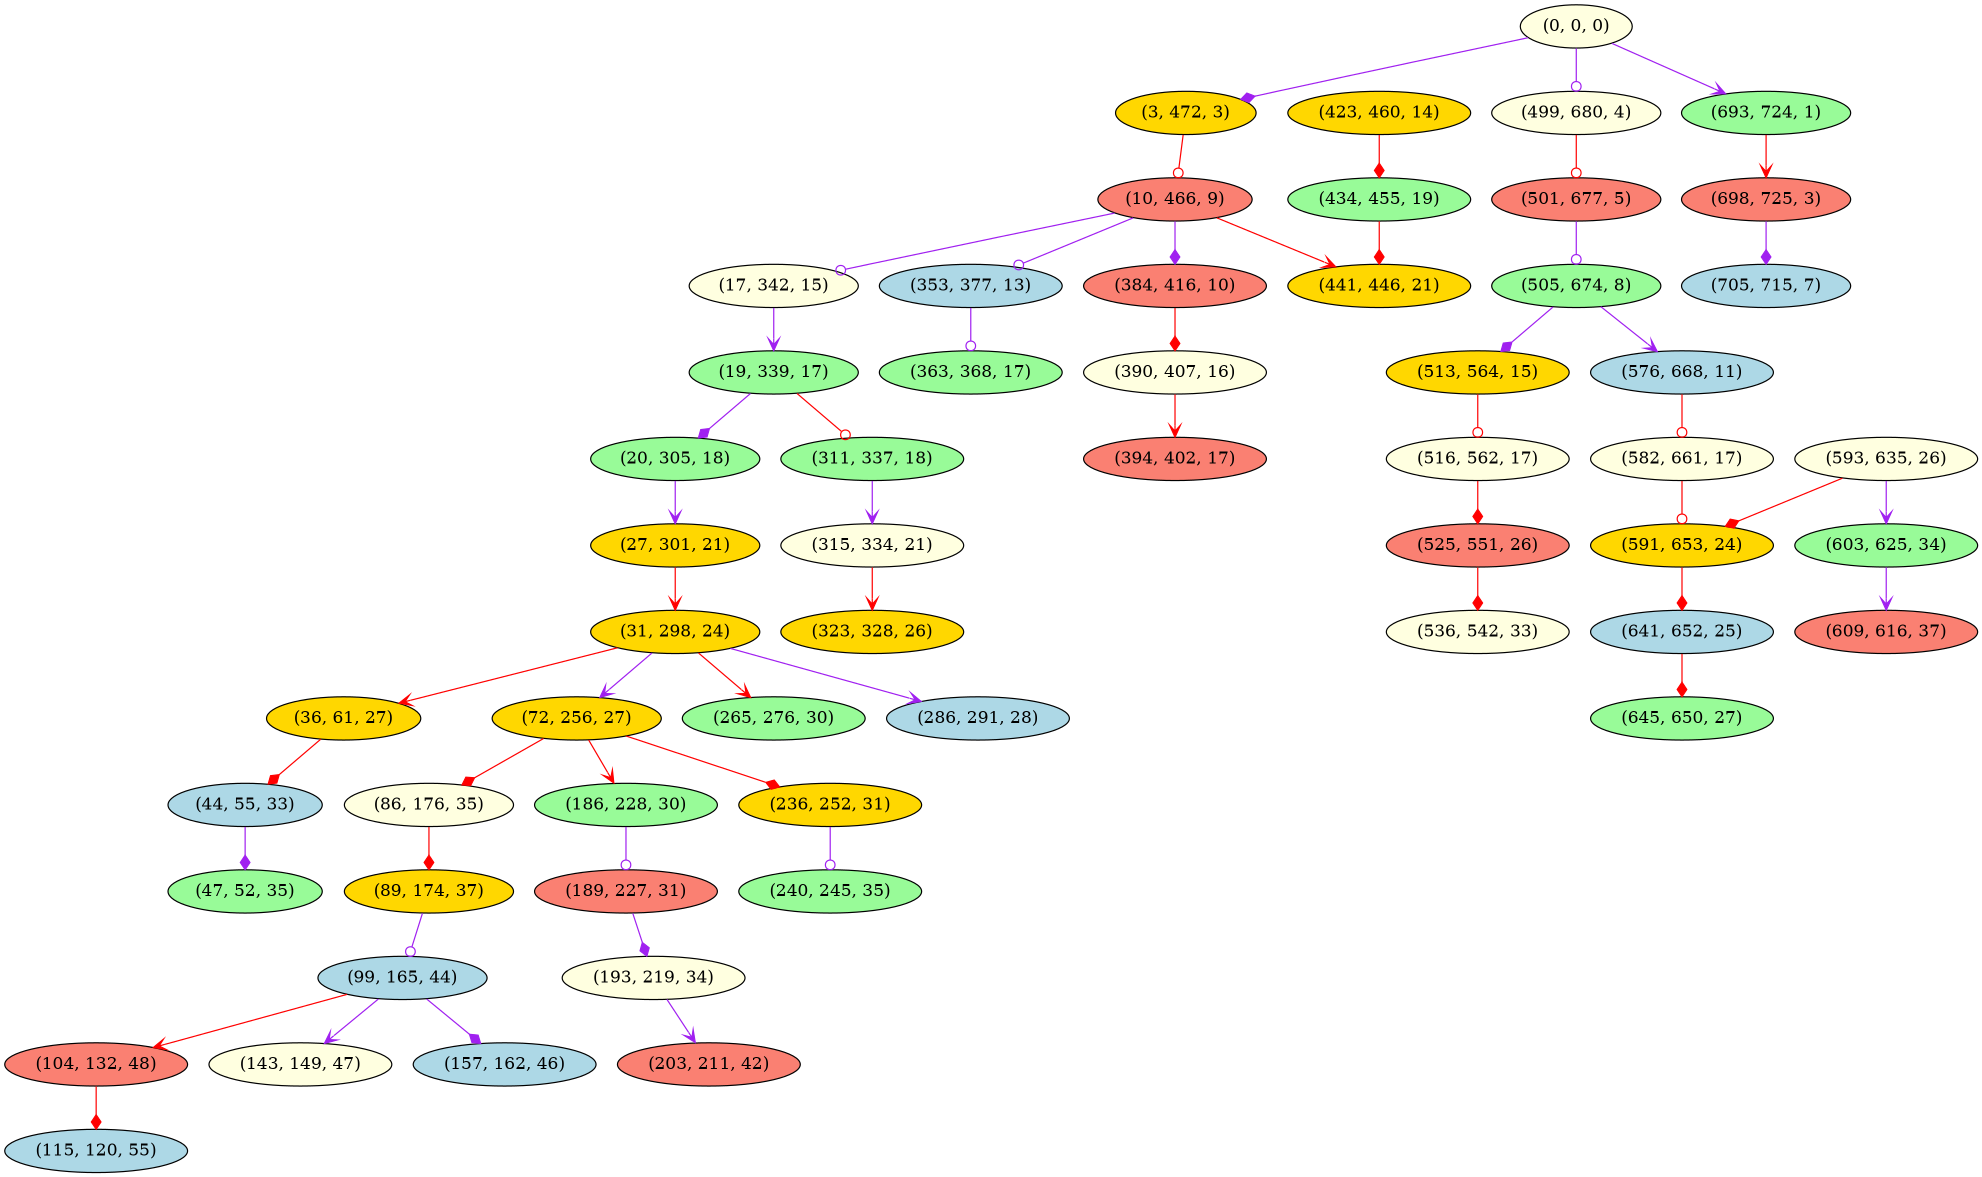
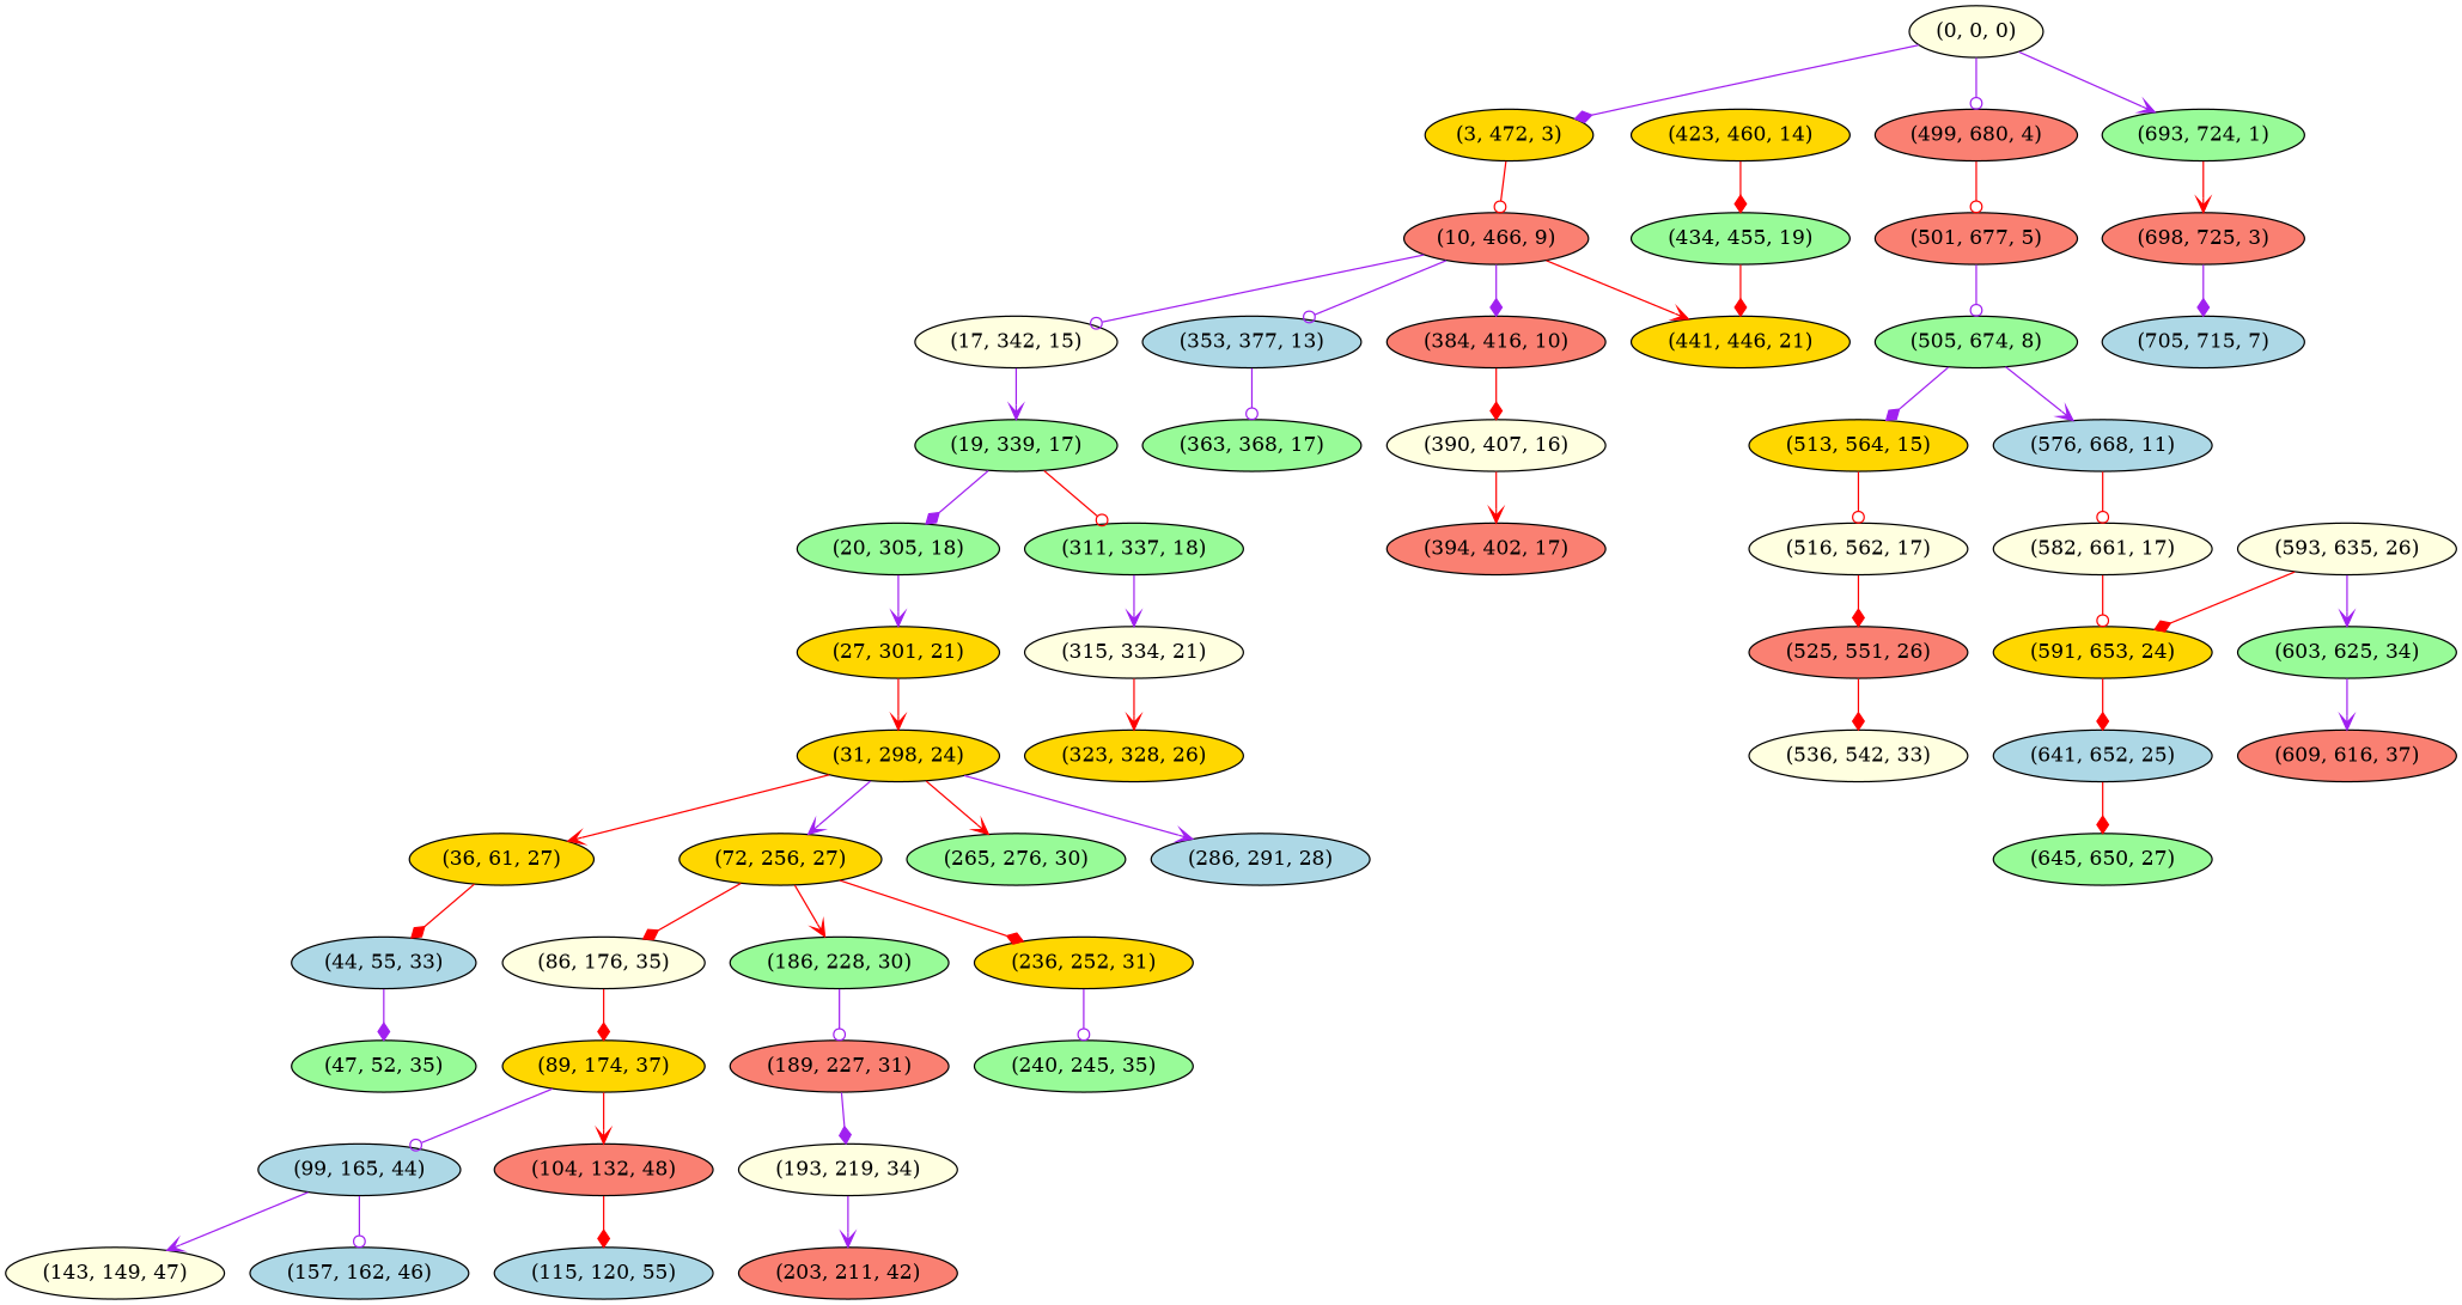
  digraph {
    node [fillcolor=palegreen style=filled]
    edge [arrowhead=diamond color=red]
    "(0, 0, 0)" [fillcolor=lightyellow]
    "(3, 472, 3)" [fillcolor=gold]
-   "(499, 680, 4)" [fillcolor=lightyellow]
+   "(499, 680, 4)" [fillcolor=salmon]
    "(693, 724, 1)"
    "(10, 466, 9)" [fillcolor=salmon]
    "(501, 677, 5)" [fillcolor=salmon]
    n7 [fillcolor=salmon label="(698, 725, 3)"]
    "(17, 342, 15)" [fillcolor=lightyellow]
    "(353, 377, 13)" [fillcolor=lightblue]
    "(384, 416, 10)" [fillcolor=salmon]
    "(441, 446, 21)" [fillcolor=gold]
    "(19, 339, 17)"
    "(363, 368, 17)"
    "(390, 407, 16)" [fillcolor=lightyellow]
    "(423, 460, 14)" [fillcolor=gold]
    "(434, 455, 19)"
    "(20, 305, 18)"
    "(311, 337, 18)"
    "(27, 301, 21)" [fillcolor=gold]
    "(315, 334, 21)" [fillcolor=lightyellow]
    "(31, 298, 24)" [fillcolor=gold]
    "(36, 61, 27)" [fillcolor=gold]
    "(72, 256, 27)" [fillcolor=gold]
    "(265, 276, 30)"
    "(286, 291, 28)" [fillcolor=lightblue]
    "(44, 55, 33)" [fillcolor=lightblue]
    "(86, 176, 35)" [fillcolor=lightyellow]
    "(186, 228, 30)"
    "(236, 252, 31)" [fillcolor=gold]
    "(47, 52, 35)"
    "(89, 174, 37)" [fillcolor=gold]
    "(189, 227, 31)" [fillcolor=salmon]
    "(240, 245, 35)"
    "(99, 165, 44)" [fillcolor=lightblue]
    "(104, 132, 48)" [fillcolor=salmon]
    "(143, 149, 47)" [fillcolor=lightyellow]
    "(157, 162, 46)" [fillcolor=lightblue]
    "(115, 120, 55)" [fillcolor=lightblue]
    "(193, 219, 34)" [fillcolor=lightyellow]
    "(203, 211, 42)" [fillcolor=salmon]
    "(323, 328, 26)" [fillcolor=gold]
    "(394, 402, 17)" [fillcolor=salmon]
    "(505, 674, 8)"
    "(513, 564, 15)" [fillcolor=gold]
    "(576, 668, 11)" [fillcolor=lightblue]
    "(516, 562, 17)" [fillcolor=lightyellow]
    "(582, 661, 17)" [fillcolor=lightyellow]
    "(525, 551, 26)" [fillcolor=salmon]
    "(536, 542, 33)" [fillcolor=lightyellow]
    "(591, 653, 24)" [fillcolor=gold]
    "(641, 652, 25)" [fillcolor=lightblue]
    "(593, 635, 26)" [fillcolor=lightyellow]
    "(603, 625, 34)"
    "(645, 650, 27)"
    "(609, 616, 37)" [fillcolor=salmon]
    "(705, 715, 7)" [fillcolor=lightblue]
    "(0, 0, 0)" -> "(3, 472, 3)" [color=purple]
    "(0, 0, 0)" -> "(499, 680, 4)" [arrowhead=odot color=purple]
    "(0, 0, 0)" -> "(693, 724, 1)" [arrowhead=vee color=purple]
    "(3, 472, 3)" -> "(10, 466, 9)" [arrowhead=odot]
    "(499, 680, 4)" -> "(501, 677, 5)" [arrowhead=odot]
    "(693, 724, 1)" -> n7 [arrowhead=vee]
    "(10, 466, 9)" -> "(17, 342, 15)" [arrowhead=odot color=purple]
    "(10, 466, 9)" -> "(353, 377, 13)" [arrowhead=odot color=purple]
    "(10, 466, 9)" -> "(384, 416, 10)" [color=purple]
    "(10, 466, 9)" -> "(441, 446, 21)" [arrowhead=vee]
    "(501, 677, 5)" -> "(505, 674, 8)" [arrowhead=odot color=purple]
    n7 -> "(705, 715, 7)" [color=purple]
    "(17, 342, 15)" -> "(19, 339, 17)" [arrowhead=vee color=purple]
    "(353, 377, 13)" -> "(363, 368, 17)" [arrowhead=odot color=purple]
    "(384, 416, 10)" -> "(390, 407, 16)"
    "(19, 339, 17)" -> "(20, 305, 18)" [color=purple]
    "(19, 339, 17)" -> "(311, 337, 18)" [arrowhead=odot]
    "(390, 407, 16)" -> "(394, 402, 17)" [arrowhead=vee]
    "(423, 460, 14)" -> "(434, 455, 19)"
    "(434, 455, 19)" -> "(441, 446, 21)"
    "(20, 305, 18)" -> "(27, 301, 21)" [arrowhead=vee color=purple]
    "(311, 337, 18)" -> "(315, 334, 21)" [arrowhead=vee color=purple]
    "(27, 301, 21)" -> "(31, 298, 24)" [arrowhead=vee]
    "(315, 334, 21)" -> "(323, 328, 26)" [arrowhead=vee]
    "(31, 298, 24)" -> "(36, 61, 27)" [arrowhead=vee]
    "(31, 298, 24)" -> "(72, 256, 27)" [arrowhead=vee color=purple]
    "(31, 298, 24)" -> "(265, 276, 30)" [arrowhead=vee]
    "(31, 298, 24)" -> "(286, 291, 28)" [arrowhead=vee color=purple]
    "(36, 61, 27)" -> "(44, 55, 33)"
    "(72, 256, 27)" -> "(86, 176, 35)"
    "(72, 256, 27)" -> "(186, 228, 30)" [arrowhead=vee]
    "(72, 256, 27)" -> "(236, 252, 31)"
    "(44, 55, 33)" -> "(47, 52, 35)" [color=purple]
    "(86, 176, 35)" -> "(89, 174, 37)"
    "(186, 228, 30)" -> "(189, 227, 31)" [arrowhead=odot color=purple]
    "(236, 252, 31)" -> "(240, 245, 35)" [arrowhead=odot color=purple]
    "(89, 174, 37)" -> "(99, 165, 44)" [arrowhead=odot color=purple]
    "(189, 227, 31)" -> "(193, 219, 34)" [color=purple]
-   "(99, 165, 44)" -> "(104, 132, 48)" [arrowhead=vee]
+   "(89, 174, 37)" -> "(104, 132, 48)" [arrowhead=vee]
    "(99, 165, 44)" -> "(143, 149, 47)" [arrowhead=vee color=purple]
-   "(99, 165, 44)" -> "(157, 162, 46)" [color=purple]
+   "(99, 165, 44)" -> "(157, 162, 46)" [arrowhead=odot color=purple]
    "(104, 132, 48)" -> "(115, 120, 55)"
    "(193, 219, 34)" -> "(203, 211, 42)" [arrowhead=vee color=purple]
    "(505, 674, 8)" -> "(513, 564, 15)" [color=purple]
    "(505, 674, 8)" -> "(576, 668, 11)" [arrowhead=vee color=purple]
    "(513, 564, 15)" -> "(516, 562, 17)" [arrowhead=odot]
    "(576, 668, 11)" -> "(582, 661, 17)" [arrowhead=odot]
    "(516, 562, 17)" -> "(525, 551, 26)"
    "(582, 661, 17)" -> "(591, 653, 24)" [arrowhead=odot]
    "(525, 551, 26)" -> "(536, 542, 33)"
    "(591, 653, 24)" -> "(641, 652, 25)"
    "(641, 652, 25)" -> "(645, 650, 27)"
    "(593, 635, 26)" -> "(591, 653, 24)"
    "(593, 635, 26)" -> "(603, 625, 34)" [arrowhead=vee color=purple]
    "(603, 625, 34)" -> "(609, 616, 37)" [arrowhead=vee color=purple]
  }
